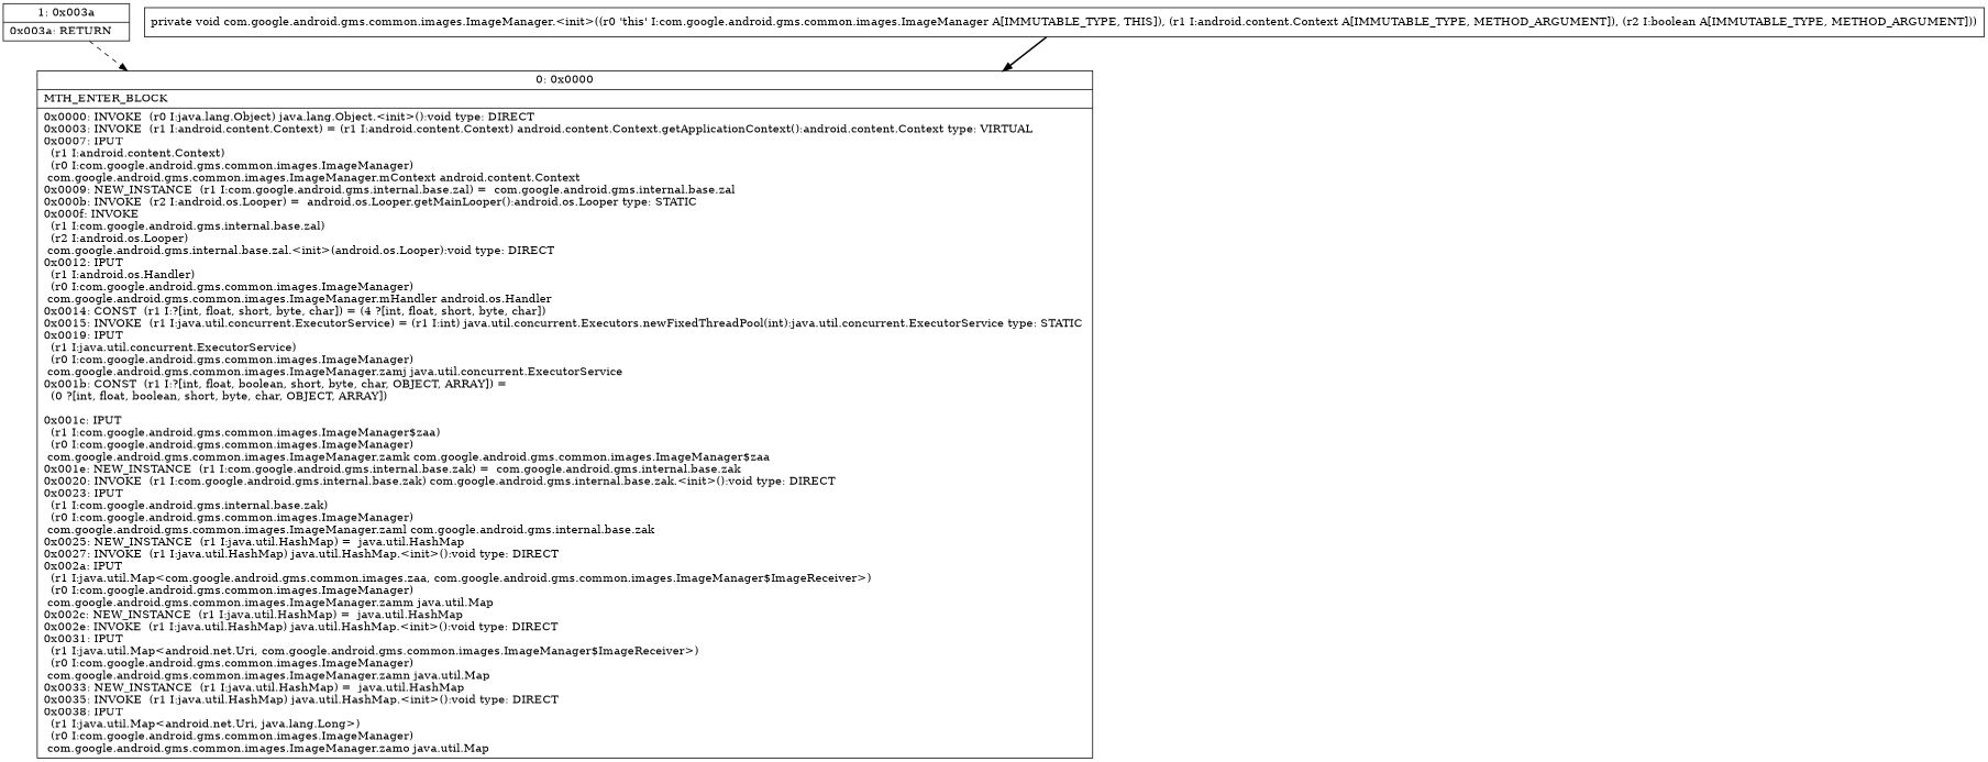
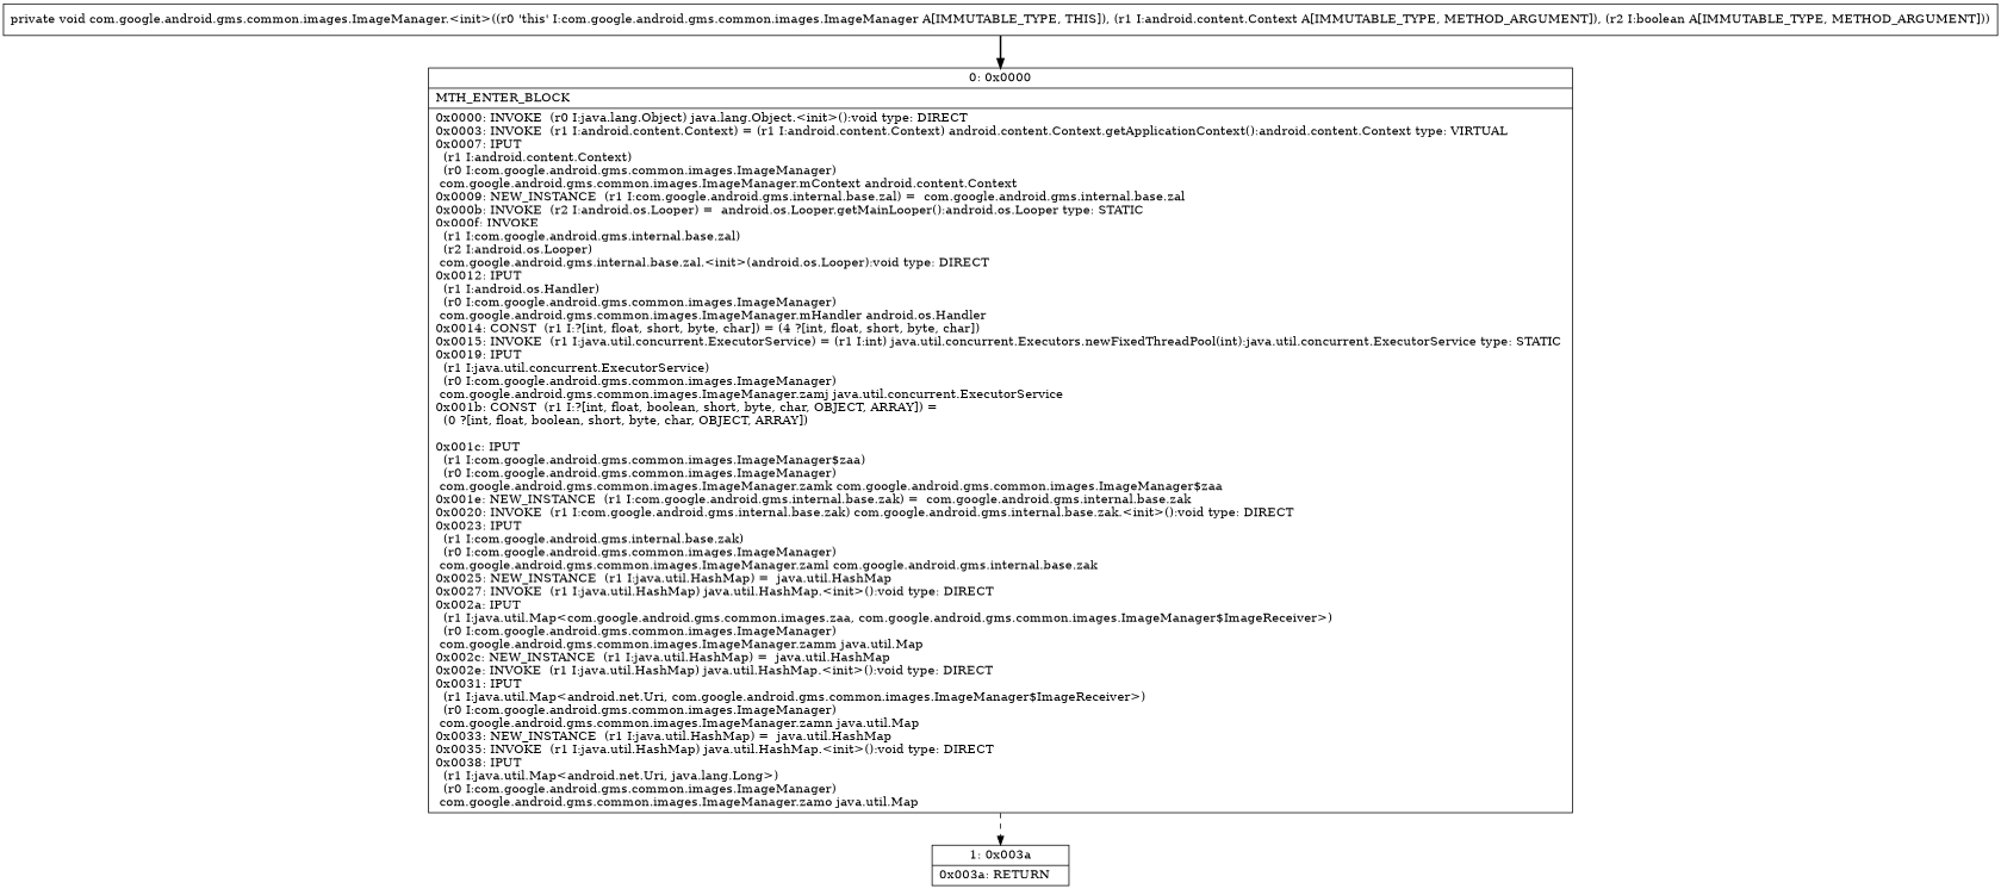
  digraph {
    node [shape=record]
    n1 [label="{0\:\ 0x0000|MTH_ENTER_BLOCK\l|0x0000: INVOKE  (r0 I:java.lang.Object) java.lang.Object.\<init\>():void type: DIRECT \l0x0003: INVOKE  (r1 I:android.content.Context) = (r1 I:android.content.Context) android.content.Context.getApplicationContext():android.content.Context type: VIRTUAL \l0x0007: IPUT  \l  (r1 I:android.content.Context)\l  (r0 I:com.google.android.gms.common.images.ImageManager)\l com.google.android.gms.common.images.ImageManager.mContext android.content.Context \l0x0009: NEW_INSTANCE  (r1 I:com.google.android.gms.internal.base.zal) =  com.google.android.gms.internal.base.zal \l0x000b: INVOKE  (r2 I:android.os.Looper) =  android.os.Looper.getMainLooper():android.os.Looper type: STATIC \l0x000f: INVOKE  \l  (r1 I:com.google.android.gms.internal.base.zal)\l  (r2 I:android.os.Looper)\l com.google.android.gms.internal.base.zal.\<init\>(android.os.Looper):void type: DIRECT \l0x0012: IPUT  \l  (r1 I:android.os.Handler)\l  (r0 I:com.google.android.gms.common.images.ImageManager)\l com.google.android.gms.common.images.ImageManager.mHandler android.os.Handler \l0x0014: CONST  (r1 I:?[int, float, short, byte, char]) = (4 ?[int, float, short, byte, char]) \l0x0015: INVOKE  (r1 I:java.util.concurrent.ExecutorService) = (r1 I:int) java.util.concurrent.Executors.newFixedThreadPool(int):java.util.concurrent.ExecutorService type: STATIC \l0x0019: IPUT  \l  (r1 I:java.util.concurrent.ExecutorService)\l  (r0 I:com.google.android.gms.common.images.ImageManager)\l com.google.android.gms.common.images.ImageManager.zamj java.util.concurrent.ExecutorService \l0x001b: CONST  (r1 I:?[int, float, boolean, short, byte, char, OBJECT, ARRAY]) = \l  (0 ?[int, float, boolean, short, byte, char, OBJECT, ARRAY])\l \l0x001c: IPUT  \l  (r1 I:com.google.android.gms.common.images.ImageManager$zaa)\l  (r0 I:com.google.android.gms.common.images.ImageManager)\l com.google.android.gms.common.images.ImageManager.zamk com.google.android.gms.common.images.ImageManager$zaa \l0x001e: NEW_INSTANCE  (r1 I:com.google.android.gms.internal.base.zak) =  com.google.android.gms.internal.base.zak \l0x0020: INVOKE  (r1 I:com.google.android.gms.internal.base.zak) com.google.android.gms.internal.base.zak.\<init\>():void type: DIRECT \l0x0023: IPUT  \l  (r1 I:com.google.android.gms.internal.base.zak)\l  (r0 I:com.google.android.gms.common.images.ImageManager)\l com.google.android.gms.common.images.ImageManager.zaml com.google.android.gms.internal.base.zak \l0x0025: NEW_INSTANCE  (r1 I:java.util.HashMap) =  java.util.HashMap \l0x0027: INVOKE  (r1 I:java.util.HashMap) java.util.HashMap.\<init\>():void type: DIRECT \l0x002a: IPUT  \l  (r1 I:java.util.Map\<com.google.android.gms.common.images.zaa, com.google.android.gms.common.images.ImageManager$ImageReceiver\>)\l  (r0 I:com.google.android.gms.common.images.ImageManager)\l com.google.android.gms.common.images.ImageManager.zamm java.util.Map \l0x002c: NEW_INSTANCE  (r1 I:java.util.HashMap) =  java.util.HashMap \l0x002e: INVOKE  (r1 I:java.util.HashMap) java.util.HashMap.\<init\>():void type: DIRECT \l0x0031: IPUT  \l  (r1 I:java.util.Map\<android.net.Uri, com.google.android.gms.common.images.ImageManager$ImageReceiver\>)\l  (r0 I:com.google.android.gms.common.images.ImageManager)\l com.google.android.gms.common.images.ImageManager.zamn java.util.Map \l0x0033: NEW_INSTANCE  (r1 I:java.util.HashMap) =  java.util.HashMap \l0x0035: INVOKE  (r1 I:java.util.HashMap) java.util.HashMap.\<init\>():void type: DIRECT \l0x0038: IPUT  \l  (r1 I:java.util.Map\<android.net.Uri, java.lang.Long\>)\l  (r0 I:com.google.android.gms.common.images.ImageManager)\l com.google.android.gms.common.images.ImageManager.zamo java.util.Map \l}"]
    n2 [label="{1\:\ 0x003a|0x003a: RETURN   \l}"]
    n3 [label="{private void com.google.android.gms.common.images.ImageManager.\<init\>((r0 'this' I:com.google.android.gms.common.images.ImageManager A[IMMUTABLE_TYPE, THIS]), (r1 I:android.content.Context A[IMMUTABLE_TYPE, METHOD_ARGUMENT]), (r2 I:boolean A[IMMUTABLE_TYPE, METHOD_ARGUMENT])) }"]
-   n2 -> n1 [style=dashed]
+   n1 -> n2 [style=dashed]
    n3 -> n1 [style=bold]
  }
